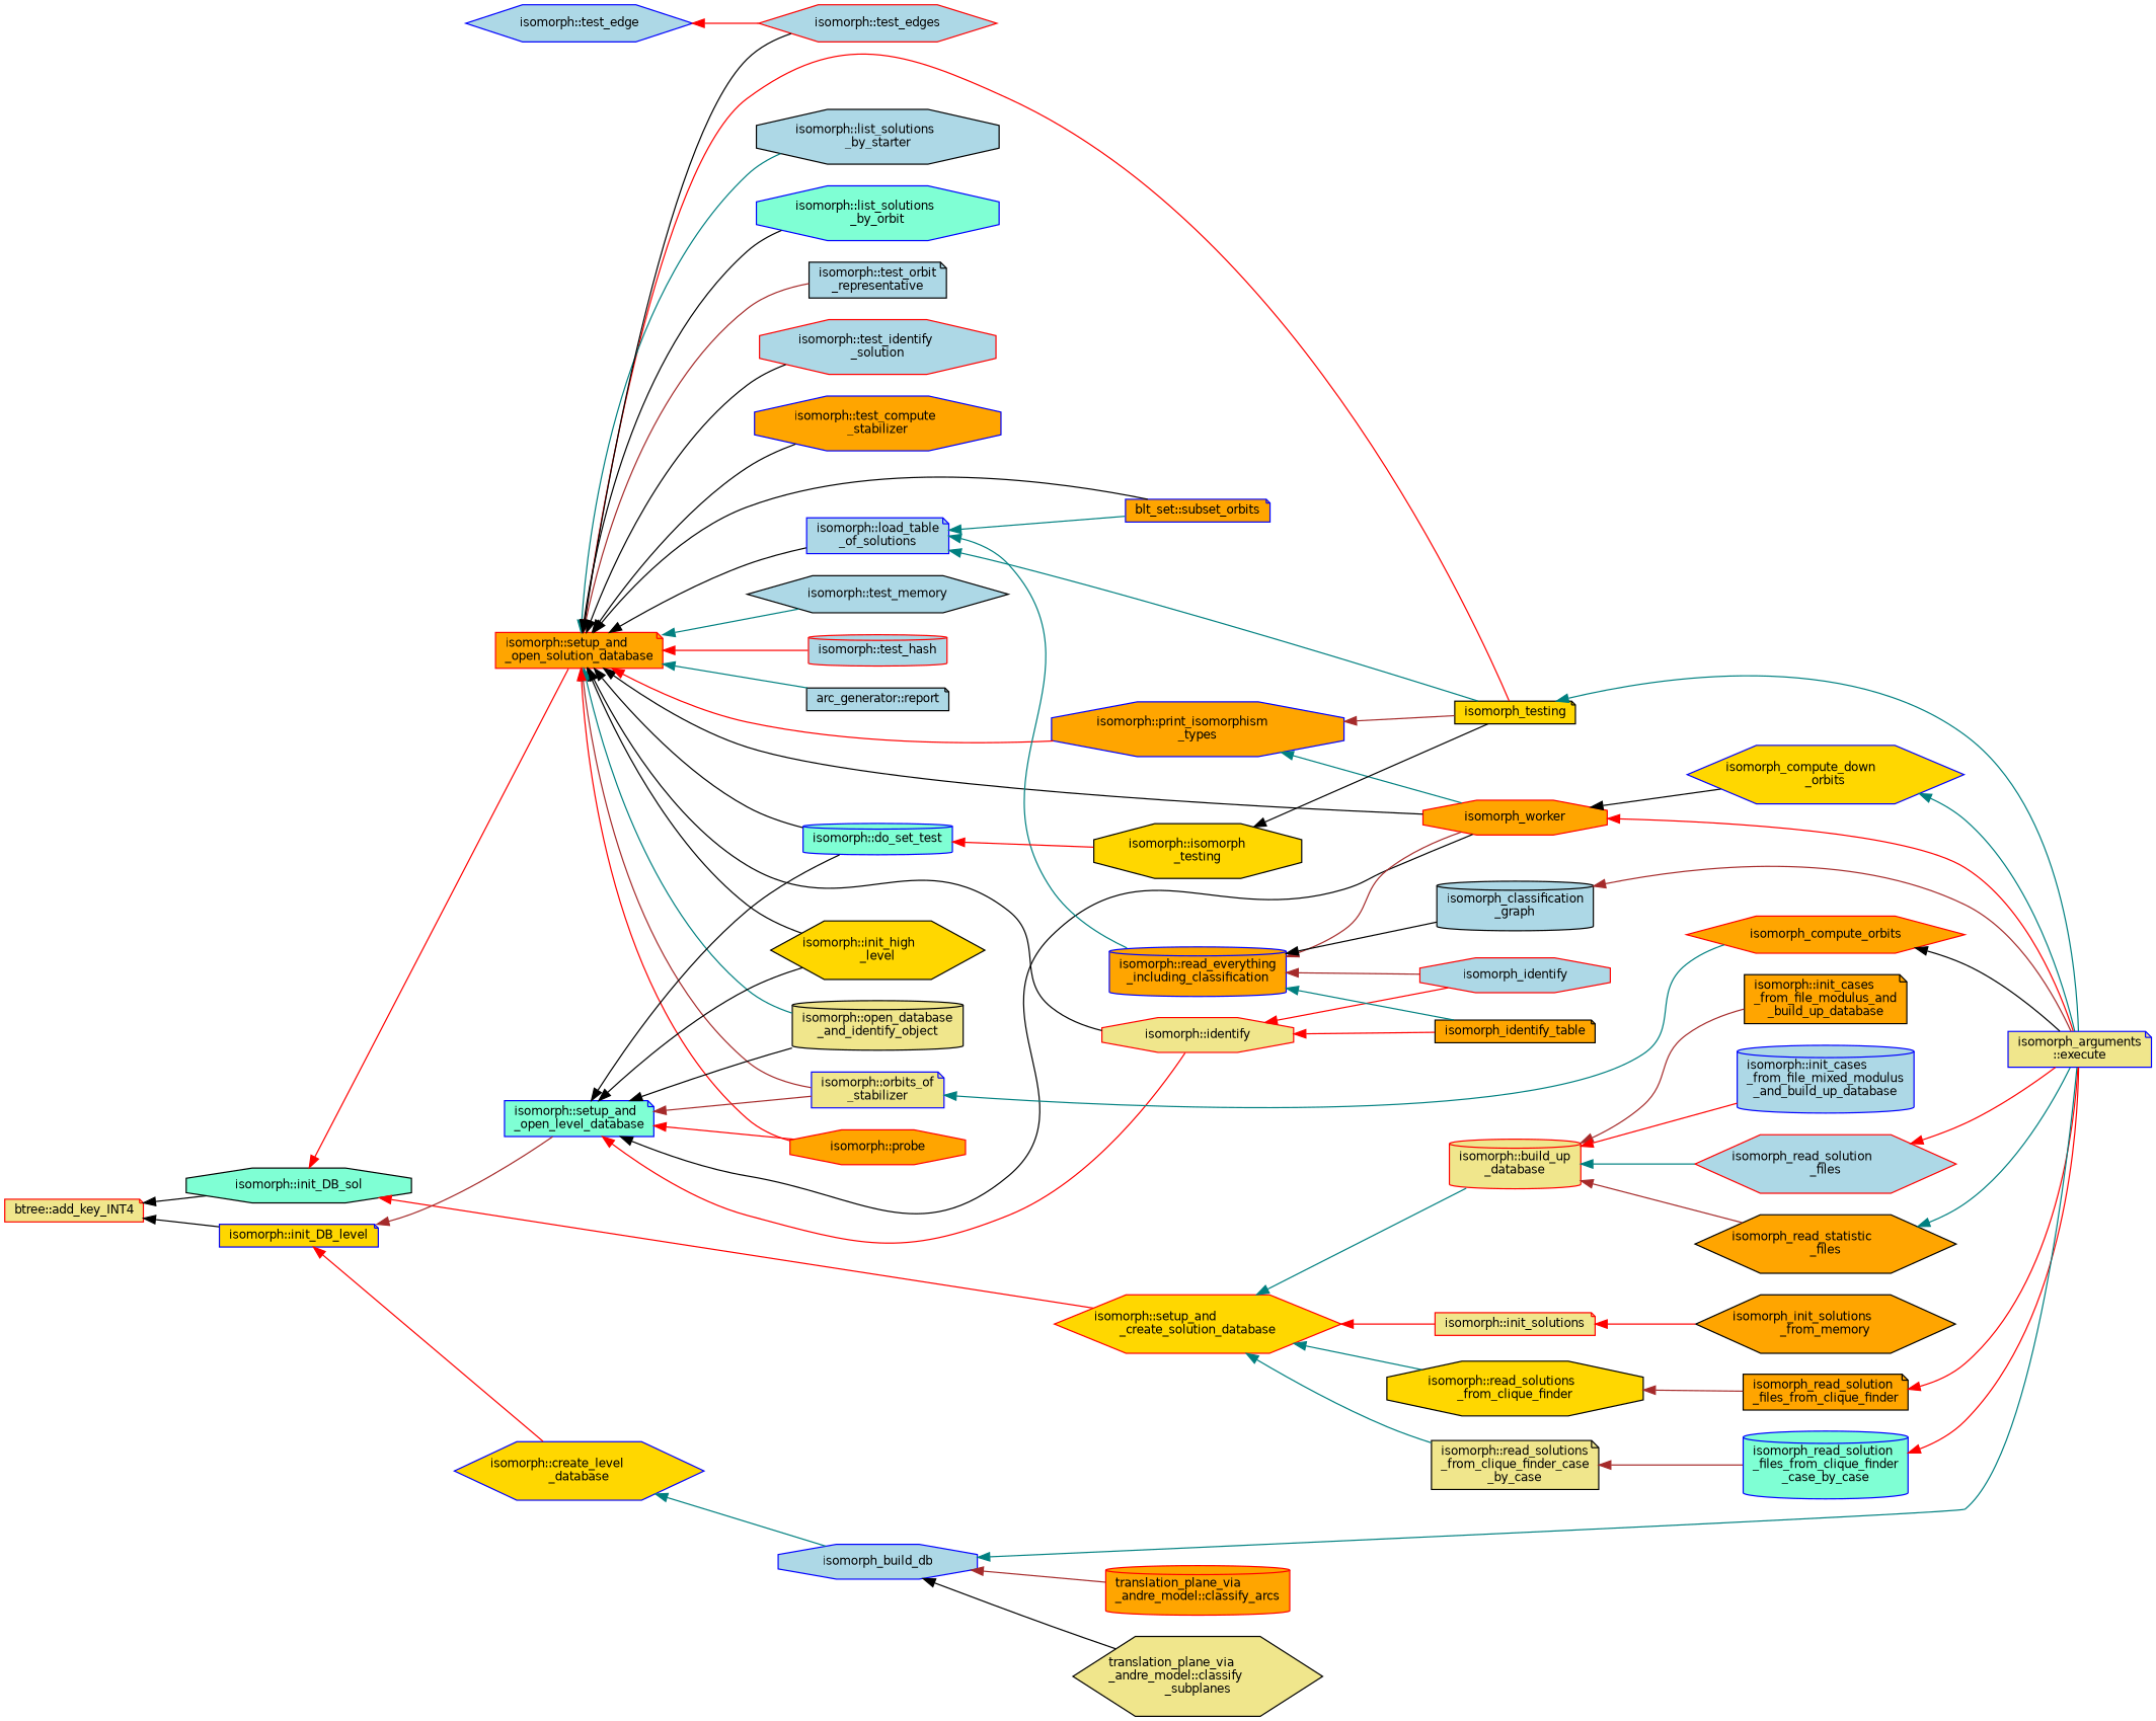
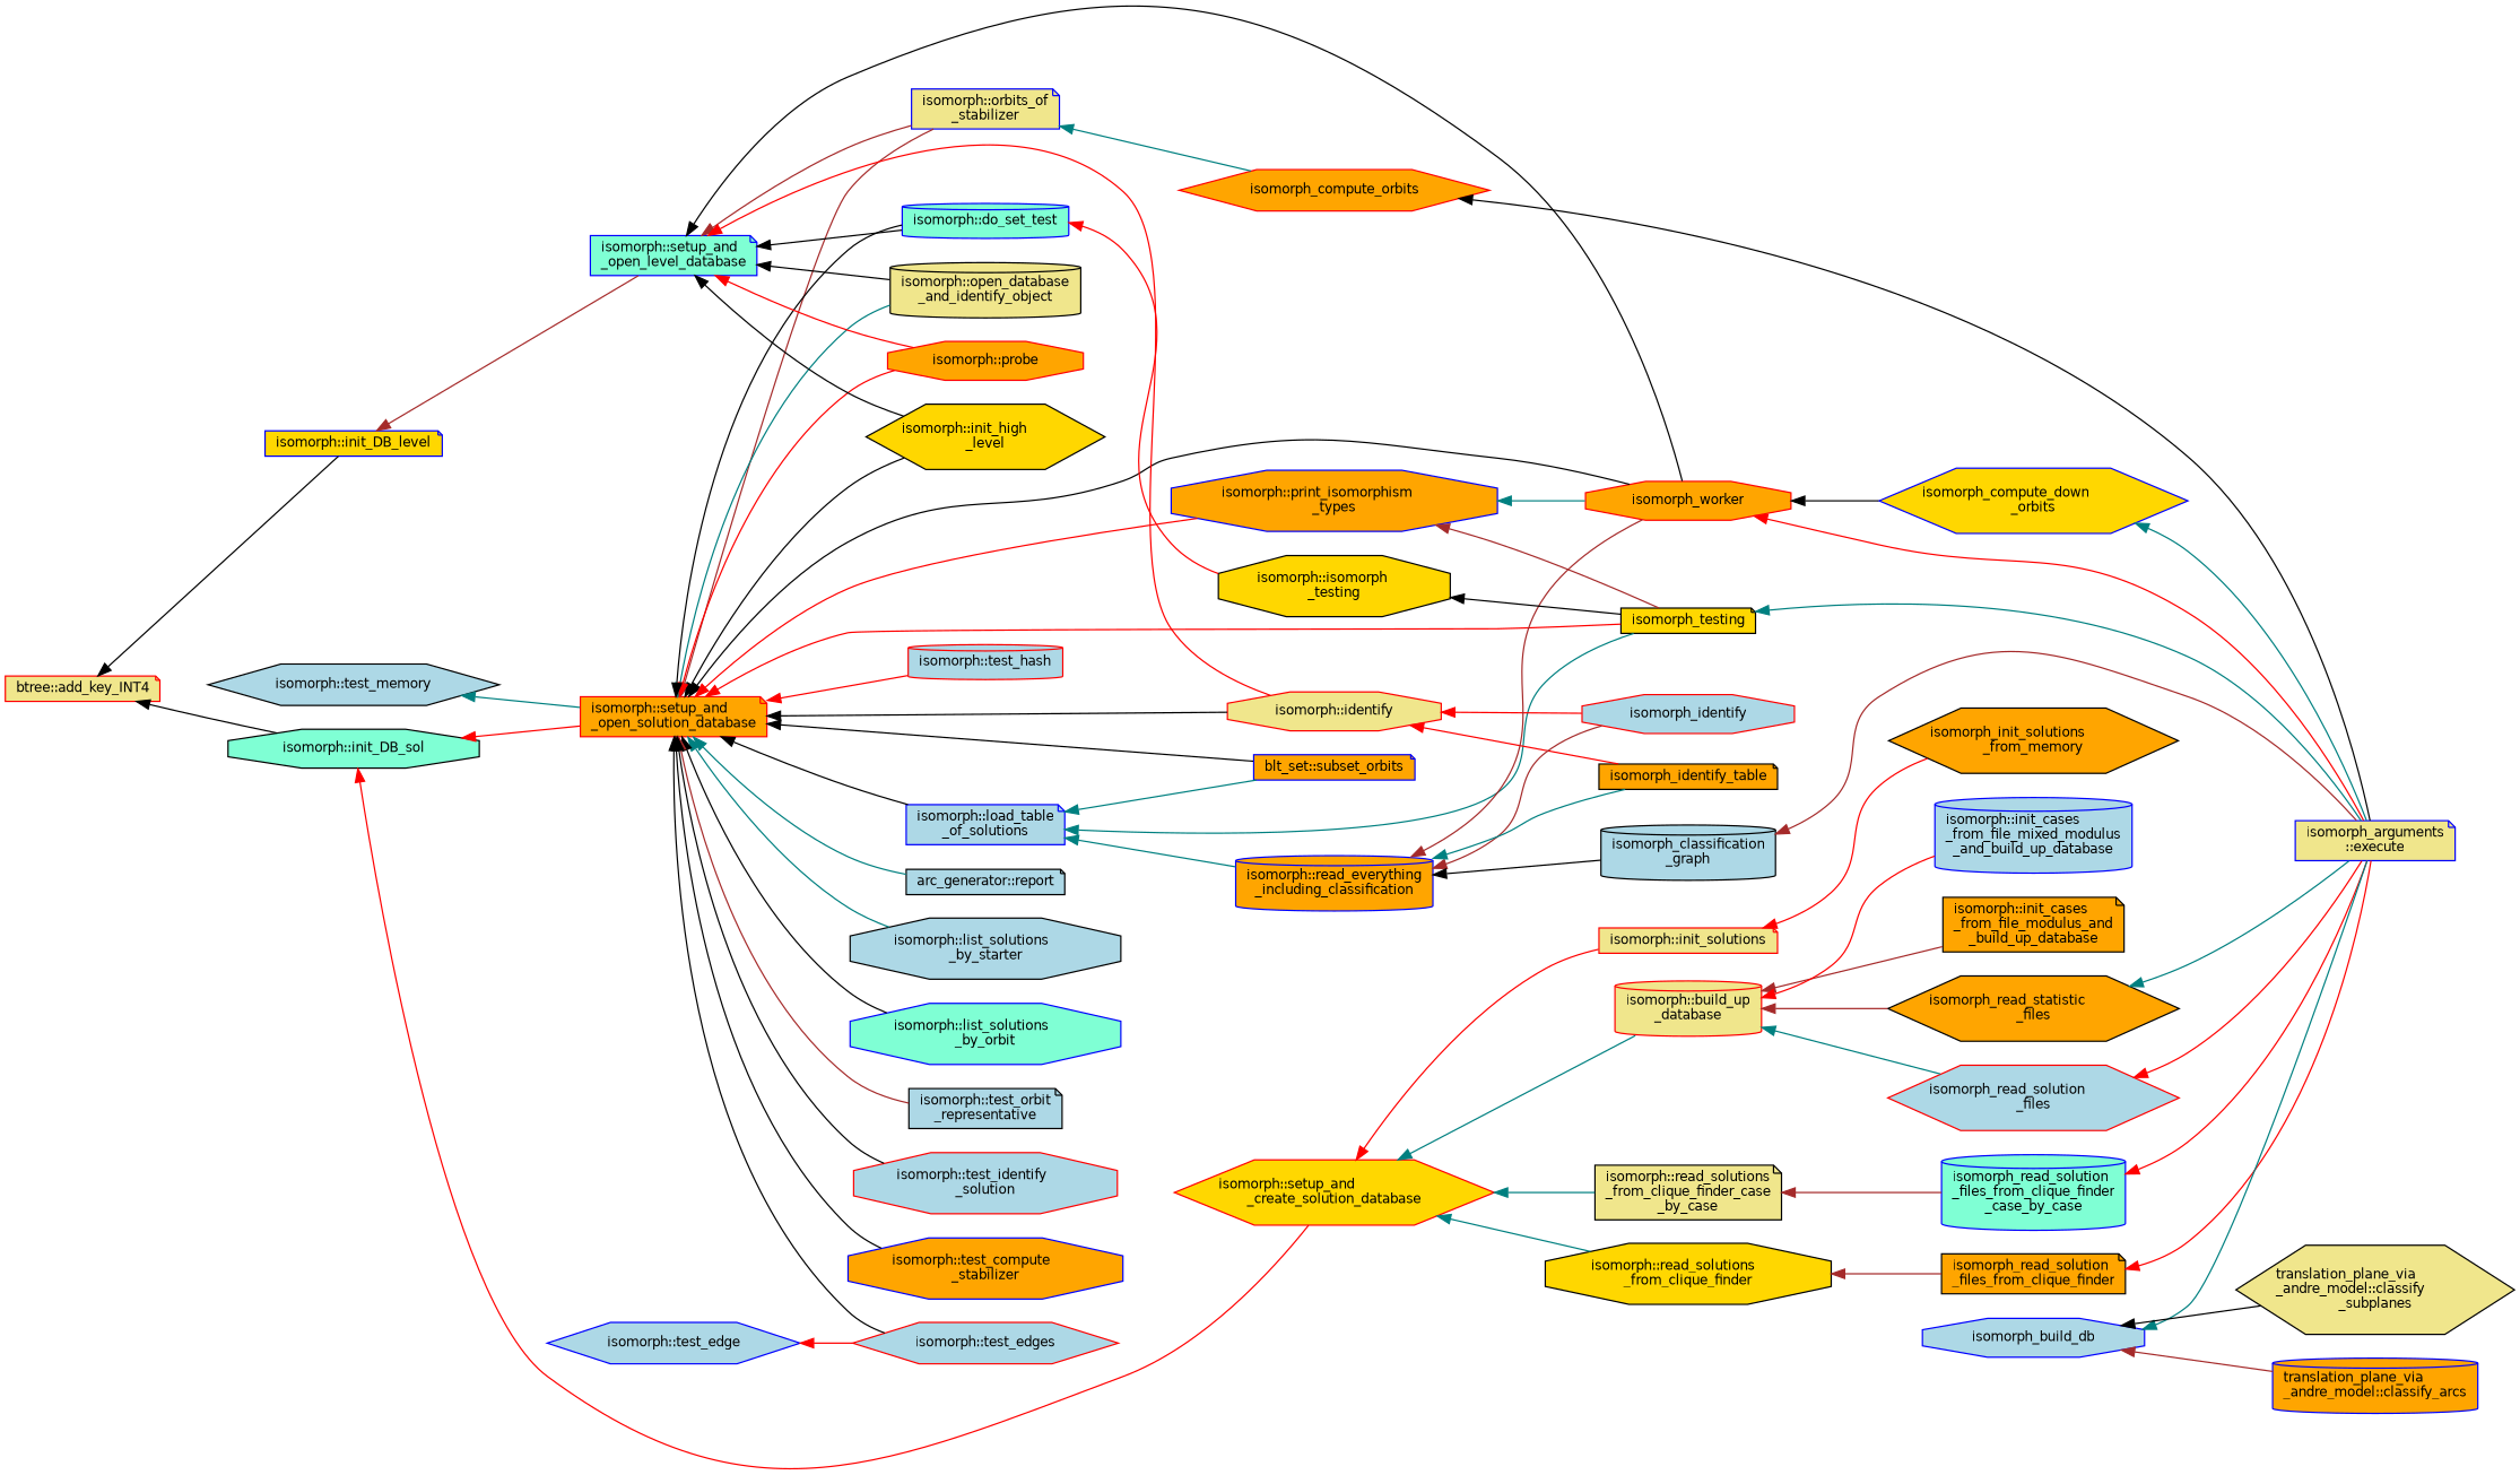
  digraph {
    rankdir=LR
    node [color=black fillcolor=orange fontname=Helvetica fontsize=10 shape=note style=filled]
    edge [color=black dir=back fontname=Helvetica fontsize=10 labelfontname=Helvetica labelfontsize=10 style=solid]
    n1 [color=red fillcolor=khaki fontcolor=black height=0.2 label="btree::add_key_INT4" width=0.4]
    n2 [fillcolor=aquamarine height=0.2 label="isomorph::init_DB_sol" shape=octagon width=0.4]
    n3 [color=blue fillcolor=gold height=0.2 label="isomorph::init_DB_level" width=0.4]
    n4 [color=red height=0.2 label="isomorph::setup_and\l_open_solution_database" width=0.4]
    n5 [color=red fillcolor=gold height=0.2 label="isomorph::setup_and\l_create_solution_database" shape=hexagon width=0.4]
    n6 [color=blue fillcolor=aquamarine height=0.2 label="isomorph::setup_and\l_open_level_database" width=0.4]
-   n7 [color=blue fillcolor=gold height=0.2 label="isomorph::create_level\l_database" shape=hexagon width=0.4]
    n8 [color=blue height=0.2 label="blt_set::subset_orbits" width=0.4]
    n9 [fillcolor=lightblue height=0.2 label="arc_generator::report" width=0.4]
    n10 [color=blue fillcolor=lightblue height=0.2 label="isomorph::load_table\l_of_solutions" width=0.4]
    n11 [color=red height=0.2 label=isomorph_worker shape=octagon width=0.4]
    n12 [fillcolor=gold height=0.2 label=isomorph_testing width=0.4]
    n13 [fillcolor=lightblue height=0.2 label="isomorph::list_solutions\l_by_starter" shape=octagon width=0.4]
    n14 [color=blue fillcolor=aquamarine height=0.2 label="isomorph::list_solutions\l_by_orbit" shape=octagon width=0.4]
    n15 [color=blue fillcolor=khaki height=0.2 label="isomorph::orbits_of\l_stabilizer" width=0.4]
    n16 [fillcolor=lightblue height=0.2 label="isomorph::test_orbit\l_representative" width=0.4]
    n17 [color=red fillcolor=lightblue height=0.2 label="isomorph::test_identify\l_solution" shape=octagon width=0.4]
    n18 [color=blue height=0.2 label="isomorph::test_compute\l_stabilizer" shape=octagon width=0.4]
    n19 [fillcolor=lightblue height=0.2 label="isomorph::test_memory" shape=hexagon width=0.4]
    n20 [color=red fillcolor=lightblue height=0.2 label="isomorph::test_edges" shape=hexagon width=0.4]
    n21 [color=red fillcolor=lightblue height=0.2 label="isomorph::test_hash" shape=cylinder width=0.4]
    n22 [fillcolor=gold height=0.2 label="isomorph::init_high\l_level" shape=hexagon width=0.4]
    n23 [fillcolor=khaki height=0.2 label="isomorph::open_database\l_and_identify_object" shape=cylinder width=0.4]
    n24 [color=blue height=0.2 label="isomorph::print_isomorphism\l_types" shape=octagon width=0.4]
    n25 [color=red height=0.2 label="isomorph::probe" shape=octagon width=0.4]
    n26 [color=blue fillcolor=aquamarine height=0.2 label="isomorph::do_set_test" shape=cylinder width=0.4]
    n27 [color=red fillcolor=khaki height=0.2 label="isomorph::identify" shape=octagon width=0.4]
    n28 [color=red fillcolor=khaki height=0.2 label="isomorph::init_solutions" width=0.4]
    n29 [fillcolor=khaki height=0.2 label="isomorph::read_solutions\l_from_clique_finder_case\l_by_case" width=0.4]
    n30 [fillcolor=gold height=0.2 label="isomorph::read_solutions\l_from_clique_finder" shape=octagon width=0.4]
    n31 [color=red fillcolor=khaki height=0.2 label="isomorph::build_up\l_database" shape=cylinder width=0.4]
    n32 [color=blue height=0.2 label="isomorph::read_everything\l_including_classification" shape=cylinder width=0.4]
    n33 [color=blue fillcolor=khaki height=0.2 label="isomorph_arguments\l::execute" width=0.4]
    n34 [color=blue fillcolor=gold height=0.2 label="isomorph_compute_down\l_orbits" shape=hexagon width=0.4]
    n35 [color=red height=0.2 label=isomorph_compute_orbits shape=hexagon width=0.4]
    n36 [color=blue fillcolor=lightblue height=0.2 label="isomorph::test_edge" shape=hexagon width=0.4]
    n37 [fillcolor=gold height=0.2 label="isomorph::isomorph\l_testing" shape=octagon width=0.4]
    n38 [color=red fillcolor=lightblue height=0.2 label=isomorph_identify shape=octagon width=0.4]
    n39 [height=0.2 label=isomorph_identify_table width=0.4]
    n40 [fillcolor=lightblue height=0.2 label="isomorph_classification\l_graph" shape=cylinder width=0.4]
    n41 [height=0.2 label="isomorph_init_solutions\l_from_memory" shape=hexagon width=0.4]
    n42 [color=blue fillcolor=aquamarine height=0.2 label="isomorph_read_solution\l_files_from_clique_finder\l_case_by_case" shape=cylinder width=0.4]
    n43 [height=0.2 label="isomorph_read_solution\l_files_from_clique_finder" width=0.4]
    n44 [height=0.2 label="isomorph::init_cases\l_from_file_modulus_and\l_build_up_database" width=0.4]
    n45 [color=blue fillcolor=lightblue height=0.2 label="isomorph::init_cases\l_from_file_mixed_modulus\l_and_build_up_database" shape=cylinder width=0.4]
    n46 [height=0.2 label="isomorph_read_statistic\l_files" shape=hexagon width=0.4]
    n47 [color=red fillcolor=lightblue height=0.2 label="isomorph_read_solution\l_files" shape=hexagon width=0.4]
    n48 [color=blue fillcolor=lightblue height=0.2 label=isomorph_build_db shape=octagon width=0.4]
-   n49 [color=red height=0.2 label="translation_plane_via\l_andre_model::classify_arcs" shape=cylinder width=0.4]
+   n49 [color=blue height=0.2 label="translation_plane_via\l_andre_model::classify_arcs" shape=cylinder width=0.4]
    n50 [fillcolor=khaki height=0.2 label="translation_plane_via\l_andre_model::classify\l_subplanes" shape=hexagon width=0.4]
    n1 -> n2
    n1 -> n3
    n2 -> n4 [color=red]
    n2 -> n5 [color=red]
    n3 -> n6 [color=brown]
-   n3 -> n7 [color=red]
    n4 -> n8
    n4 -> n9 [color=teal]
    n4 -> n10
    n4 -> n11
    n4 -> n12 [color=red]
    n4 -> n13 [color=teal]
    n4 -> n14
    n4 -> n15 [color=brown]
    n4 -> n16 [color=brown]
    n4 -> n17
    n4 -> n18
-   n4 -> n19 [color=teal]
+   n19 -> n4 [color=teal]
    n4 -> n20
    n4 -> n21 [color=red]
    n4 -> n22
    n4 -> n23 [color=teal]
    n4 -> n24 [color=red]
    n4 -> n25 [color=red]
    n4 -> n26
    n4 -> n27
    n5 -> n28 [color=red]
    n5 -> n29 [color=teal]
    n5 -> n30 [color=teal]
    n5 -> n31 [color=teal]
    n6 -> n11
    n6 -> n15 [color=brown]
    n6 -> n22
    n6 -> n23
    n6 -> n25 [color=red]
    n6 -> n26
    n6 -> n27 [color=red]
-   n7 -> n48 [color=teal]
    n10 -> n8 [color=teal]
    n10 -> n12 [color=teal]
    n10 -> n32 [color=teal]
    n11 -> n33 [color=red]
    n11 -> n34
    n12 -> n33 [color=teal]
    n15 -> n35 [color=teal]
    n24 -> n11 [color=teal]
    n24 -> n12 [color=brown]
    n26 -> n37 [color=red]
    n27 -> n38 [color=red]
    n27 -> n39 [color=red]
    n28 -> n41 [color=red]
    n29 -> n42 [color=brown]
    n30 -> n43 [color=brown]
    n31 -> n44 [color=brown]
    n31 -> n45 [color=red]
    n31 -> n46 [color=brown]
    n31 -> n47 [color=teal]
    n32 -> n11 [color=brown]
    n32 -> n38 [color=brown]
    n32 -> n39 [color=teal]
    n32 -> n40
    n34 -> n33 [color=teal]
    n35 -> n33
    n36 -> n20 [color=red]
    n37 -> n12
    n40 -> n33 [color=brown]
    n42 -> n33 [color=red]
    n43 -> n33 [color=red]
    n46 -> n33 [color=teal]
    n47 -> n33 [color=red]
    n48 -> n33 [color=teal]
    n48 -> n49 [color=brown]
    n48 -> n50
  }
